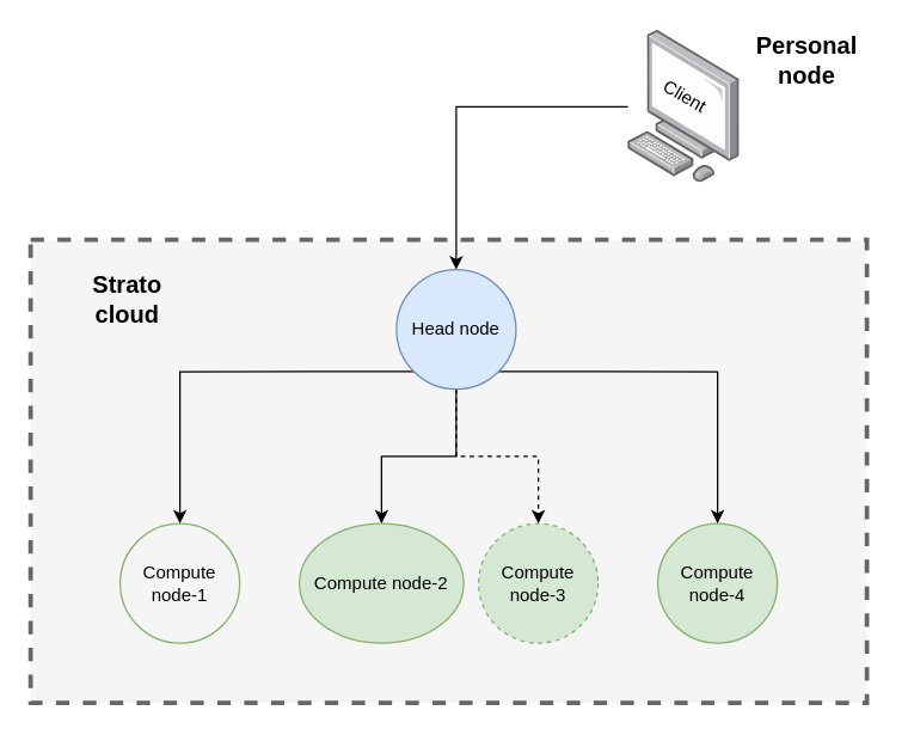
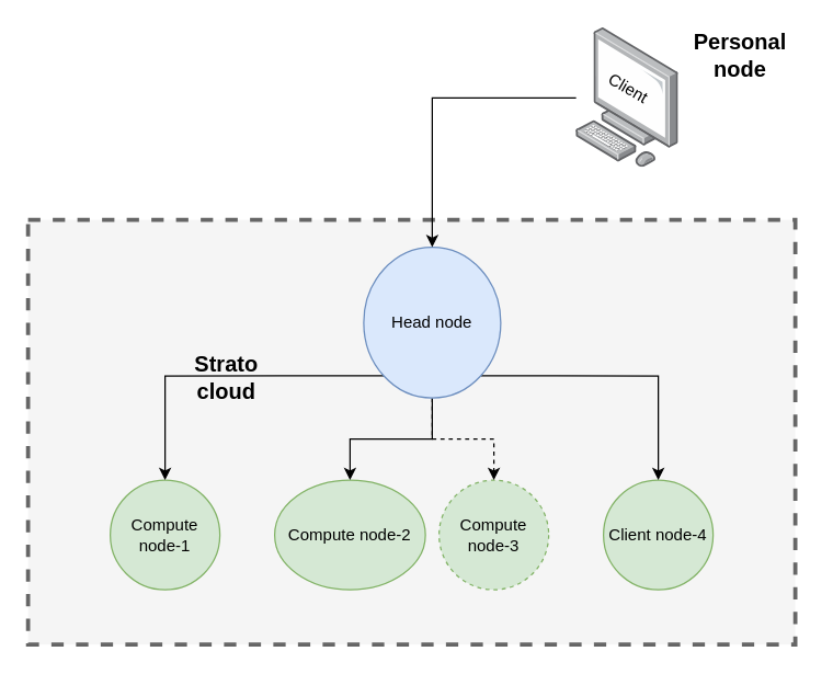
  <mxCell id="0" />
  <mxCell id="1" parent="0" />
  <mxCell id="2" value="" style="rounded=0;whiteSpace=wrap;html=1;dashed=1;strokeWidth=3;fillColor=#f5f5f5;strokeColor=#666666;fontColor=#333333;" vertex="1" parent="1"><mxGeometry x="20" y="160" width="560" height="310" as="geometry" /></mxCell>
- <mxCell id="3" value="Compute node-1" style="ellipse;whiteSpace=wrap;html=1;aspect=fixed;fillColor=#f5f5f5;strokeColor=#82b366;" vertex="1" parent="1"><mxGeometry x="80" y="350" width="80" height="80" as="geometry" /></mxCell>
+ <mxCell id="3" value="Compute node-1" style="ellipse;whiteSpace=wrap;html=1;aspect=fixed;fillColor=#d5e8d4;strokeColor=#82b366;" vertex="1" parent="1"><mxGeometry x="80" y="350" width="80" height="80" as="geometry" /></mxCell>
  <mxCell id="4" value="Compute node-2" style="ellipse;whiteSpace=wrap;html=1;aspect=fixed;fillColor=#d5e8d4;strokeColor=#82b366;" vertex="1" parent="1"><mxGeometry x="200" y="350" width="110" height="80" as="geometry" /></mxCell>
  <mxCell id="5" value="Compute node-3" style="ellipse;whiteSpace=wrap;html=1;aspect=fixed;fillColor=#d5e8d4;strokeColor=#82b366;dashed=1;" vertex="1" parent="1"><mxGeometry x="320" y="350" width="80" height="80" as="geometry" /></mxCell>
- <mxCell id="6" value="Compute node-4" style="ellipse;whiteSpace=wrap;html=1;aspect=fixed;fillColor=#d5e8d4;strokeColor=#82b366;" vertex="1" parent="1"><mxGeometry x="440" y="350" width="80" height="80" as="geometry" /></mxCell>
+ <mxCell id="6" value="Client node-4" style="ellipse;whiteSpace=wrap;html=1;aspect=fixed;fillColor=#d5e8d4;strokeColor=#82b366;" vertex="1" parent="1"><mxGeometry x="440" y="350" width="80" height="80" as="geometry" /></mxCell>
  <mxCell id="7" style="edgeStyle=orthogonalEdgeStyle;rounded=0;orthogonalLoop=1;jettySize=auto;html=1;exitX=0;exitY=1;exitDx=0;exitDy=0;" edge="1" parent="1" source="11" target="3"><mxGeometry relative="1" as="geometry" /></mxCell>
  <mxCell id="8" style="edgeStyle=orthogonalEdgeStyle;rounded=0;orthogonalLoop=1;jettySize=auto;html=1;exitX=0.5;exitY=1;exitDx=0;exitDy=0;entryX=0.5;entryY=0;entryDx=0;entryDy=0;" edge="1" parent="1" source="11" target="4"><mxGeometry relative="1" as="geometry" /></mxCell>
  <mxCell id="9" style="edgeStyle=orthogonalEdgeStyle;rounded=0;orthogonalLoop=1;jettySize=auto;html=1;exitX=0.5;exitY=1;exitDx=0;exitDy=0;dashed=1;" edge="1" parent="1" source="11" target="5"><mxGeometry relative="1" as="geometry" /></mxCell>
  <mxCell id="10" style="edgeStyle=orthogonalEdgeStyle;rounded=0;orthogonalLoop=1;jettySize=auto;html=1;exitX=1;exitY=1;exitDx=0;exitDy=0;entryX=0.5;entryY=0;entryDx=0;entryDy=0;" edge="1" parent="1" source="11" target="6"><mxGeometry relative="1" as="geometry" /></mxCell>
- <mxCell id="11" value="Head node" style="ellipse;whiteSpace=wrap;html=1;aspect=fixed;fillColor=#dae8fc;strokeColor=#6c8ebf;" vertex="1" parent="1"><mxGeometry x="265" y="180" width="80" height="80" as="geometry" /></mxCell>
+ <mxCell id="11" value="Head node" style="ellipse;whiteSpace=wrap;html=1;aspect=fixed;fillColor=#dae8fc;strokeColor=#6c8ebf;" vertex="1" parent="1"><mxGeometry x="265" y="180" width="100" height="110" as="geometry" /></mxCell>
  <mxCell id="12" style="edgeStyle=orthogonalEdgeStyle;rounded=0;orthogonalLoop=1;jettySize=auto;html=1;entryX=0.5;entryY=0;entryDx=0;entryDy=0;" edge="1" parent="1" source="14" target="11"><mxGeometry relative="1" as="geometry" /></mxCell>
  <mxCell id="13" value="" style="group" vertex="1" connectable="0" parent="1"><mxGeometry x="420" y="20" width="75.11" height="101.8" as="geometry" /></mxCell>
  <mxCell id="14" value="" style="points=[];aspect=fixed;html=1;align=center;shadow=0;dashed=0;image;image=img/lib/allied_telesis/computer_and_terminals/Personal_Computer.svg;" vertex="1" parent="13"><mxGeometry width="75.11" height="101.8" as="geometry" /></mxCell>
  <mxCell id="15" value="Client" style="text;html=1;align=center;verticalAlign=middle;resizable=0;points=[];autosize=1;strokeColor=none;rotation=30;" vertex="1" parent="13"><mxGeometry x="12.55" y="34" width="50" height="20" as="geometry" /></mxCell>
- <mxCell id="16" value="&lt;b&gt;&lt;font style=&quot;font-size: 16px&quot;&gt;Strato cloud&lt;/font&gt;&lt;/b&gt;" style="text;html=1;strokeColor=none;fillColor=none;align=center;verticalAlign=middle;whiteSpace=wrap;rounded=0;dashed=1;" vertex="1" parent="1"><mxGeometry x="40" y="180" width="90" height="40" as="geometry" /></mxCell>
+ <mxCell id="16" value="&lt;b&gt;&lt;font style=&quot;font-size: 16px&quot;&gt;Strato cloud&lt;/font&gt;&lt;/b&gt;" style="text;html=1;strokeColor=none;fillColor=none;align=center;verticalAlign=middle;whiteSpace=wrap;rounded=0;dashed=1;" vertex="1" parent="1"><mxGeometry x="120" y="255" width="90" height="40" as="geometry" /></mxCell>
  <mxCell id="17" value="&lt;b&gt;&lt;font style=&quot;font-size: 16px&quot;&gt;Personal node&lt;/font&gt;&lt;/b&gt;" style="text;html=1;strokeColor=none;fillColor=none;align=center;verticalAlign=middle;whiteSpace=wrap;rounded=0;dashed=1;" vertex="1" parent="1"><mxGeometry x="495.11" y="20" width="90" height="40" as="geometry" /></mxCell>
